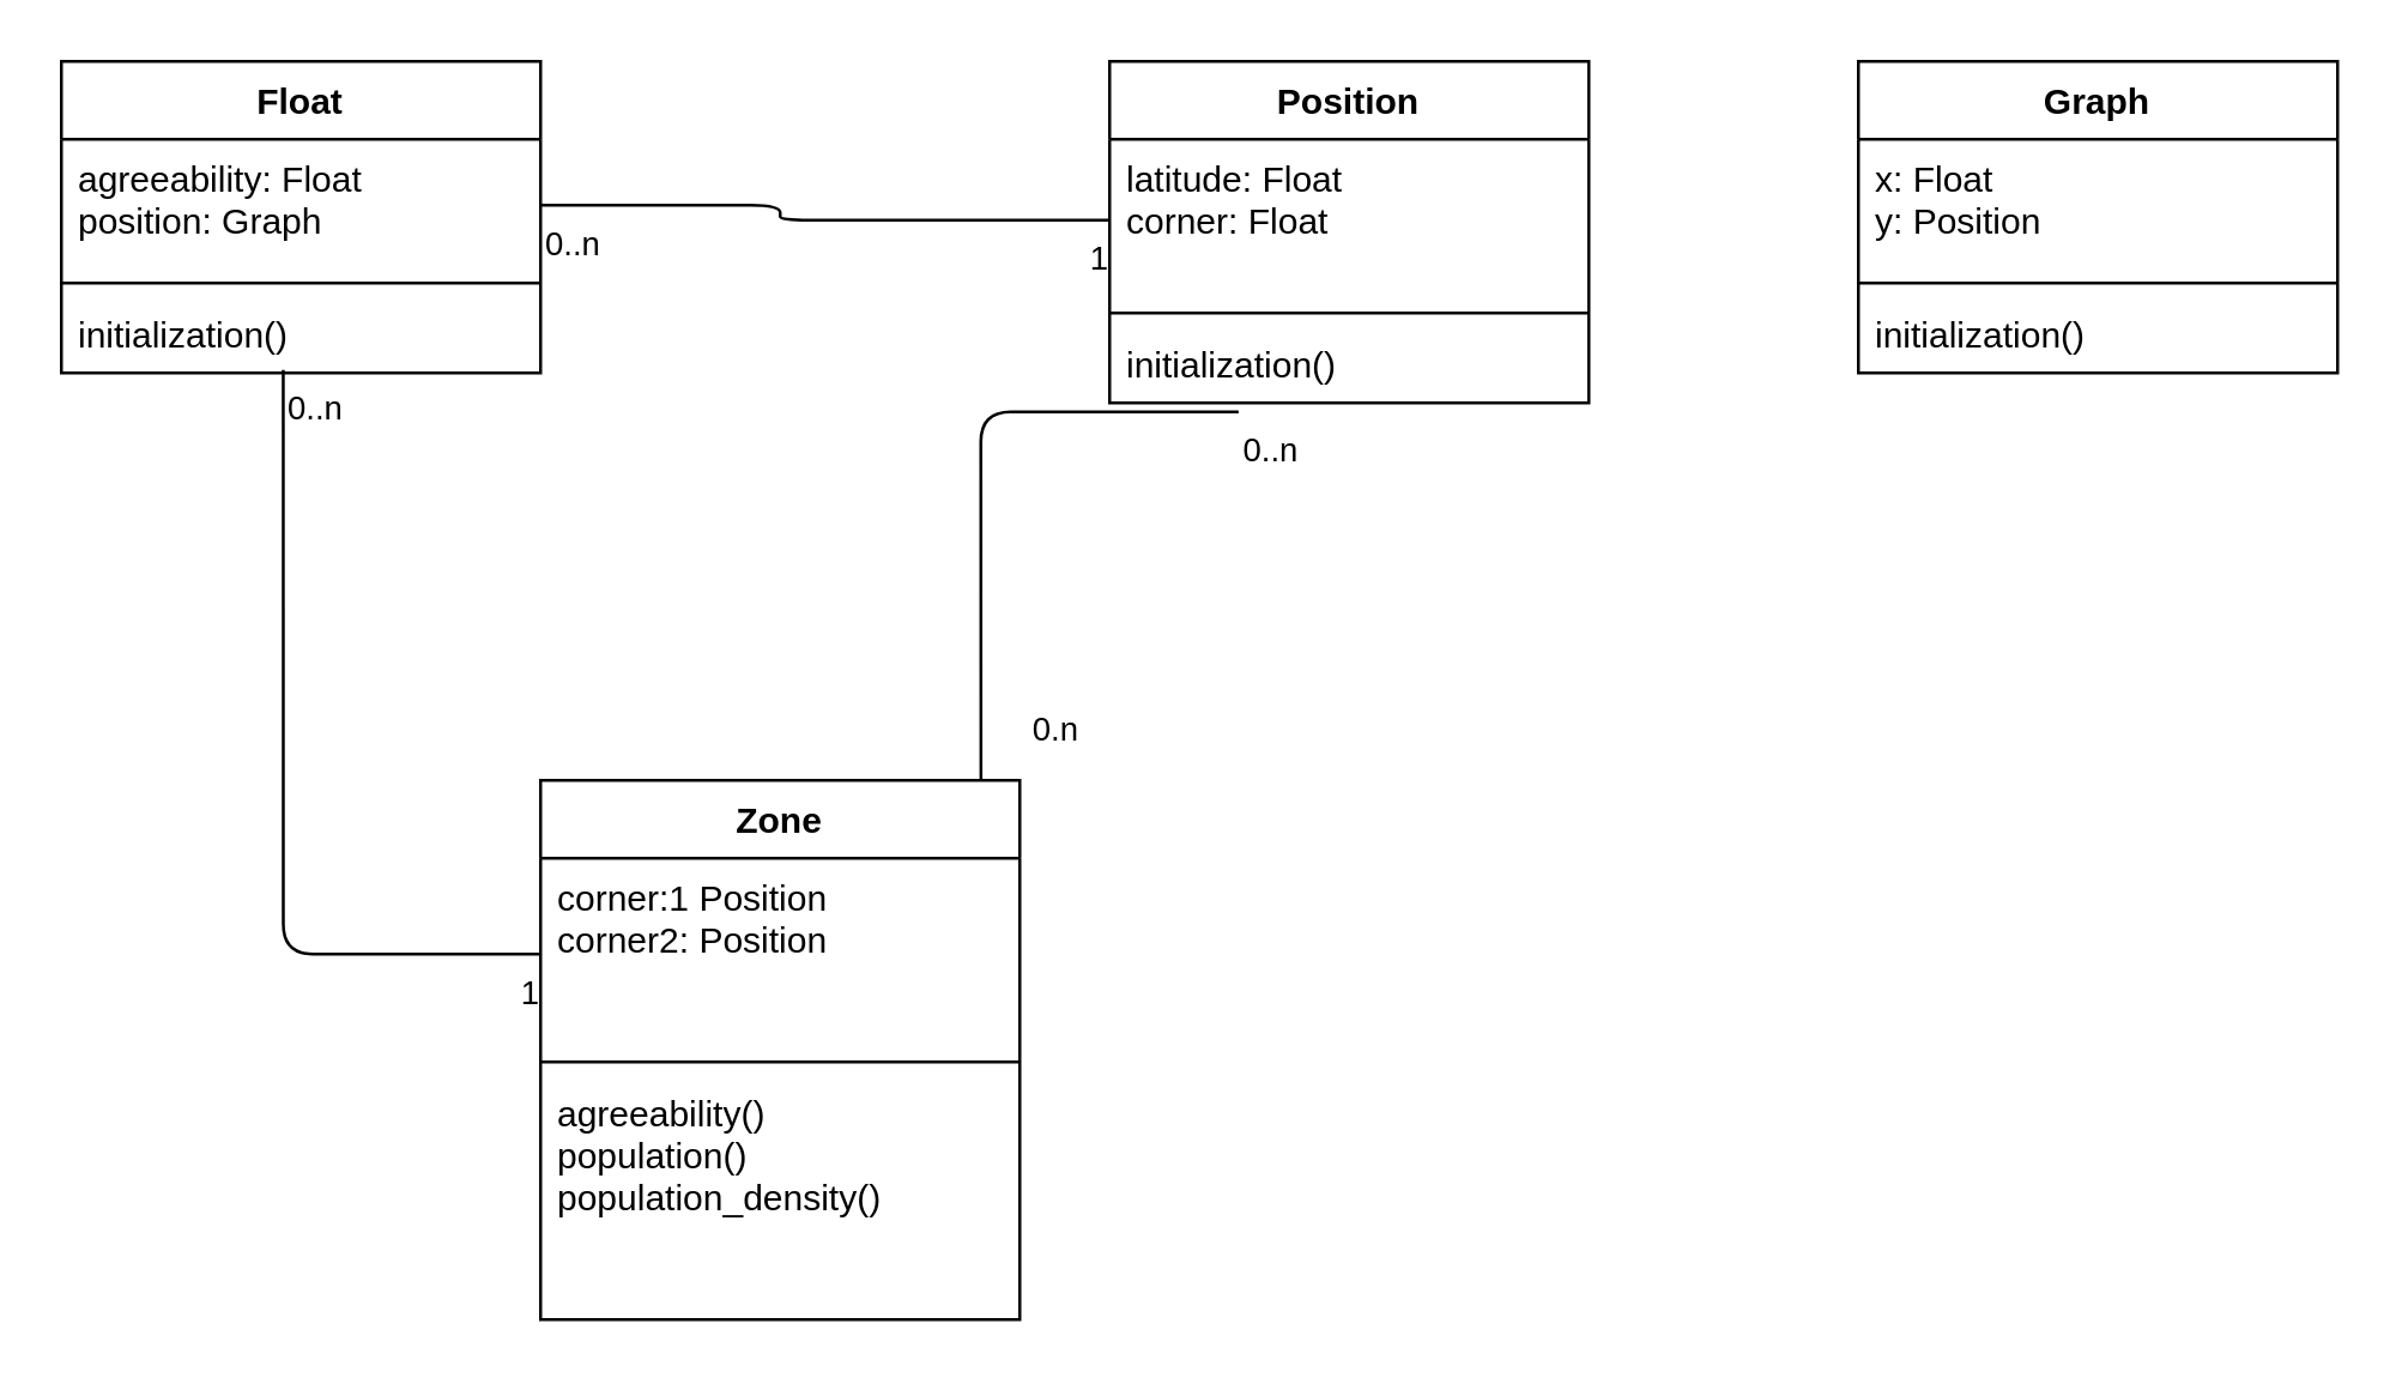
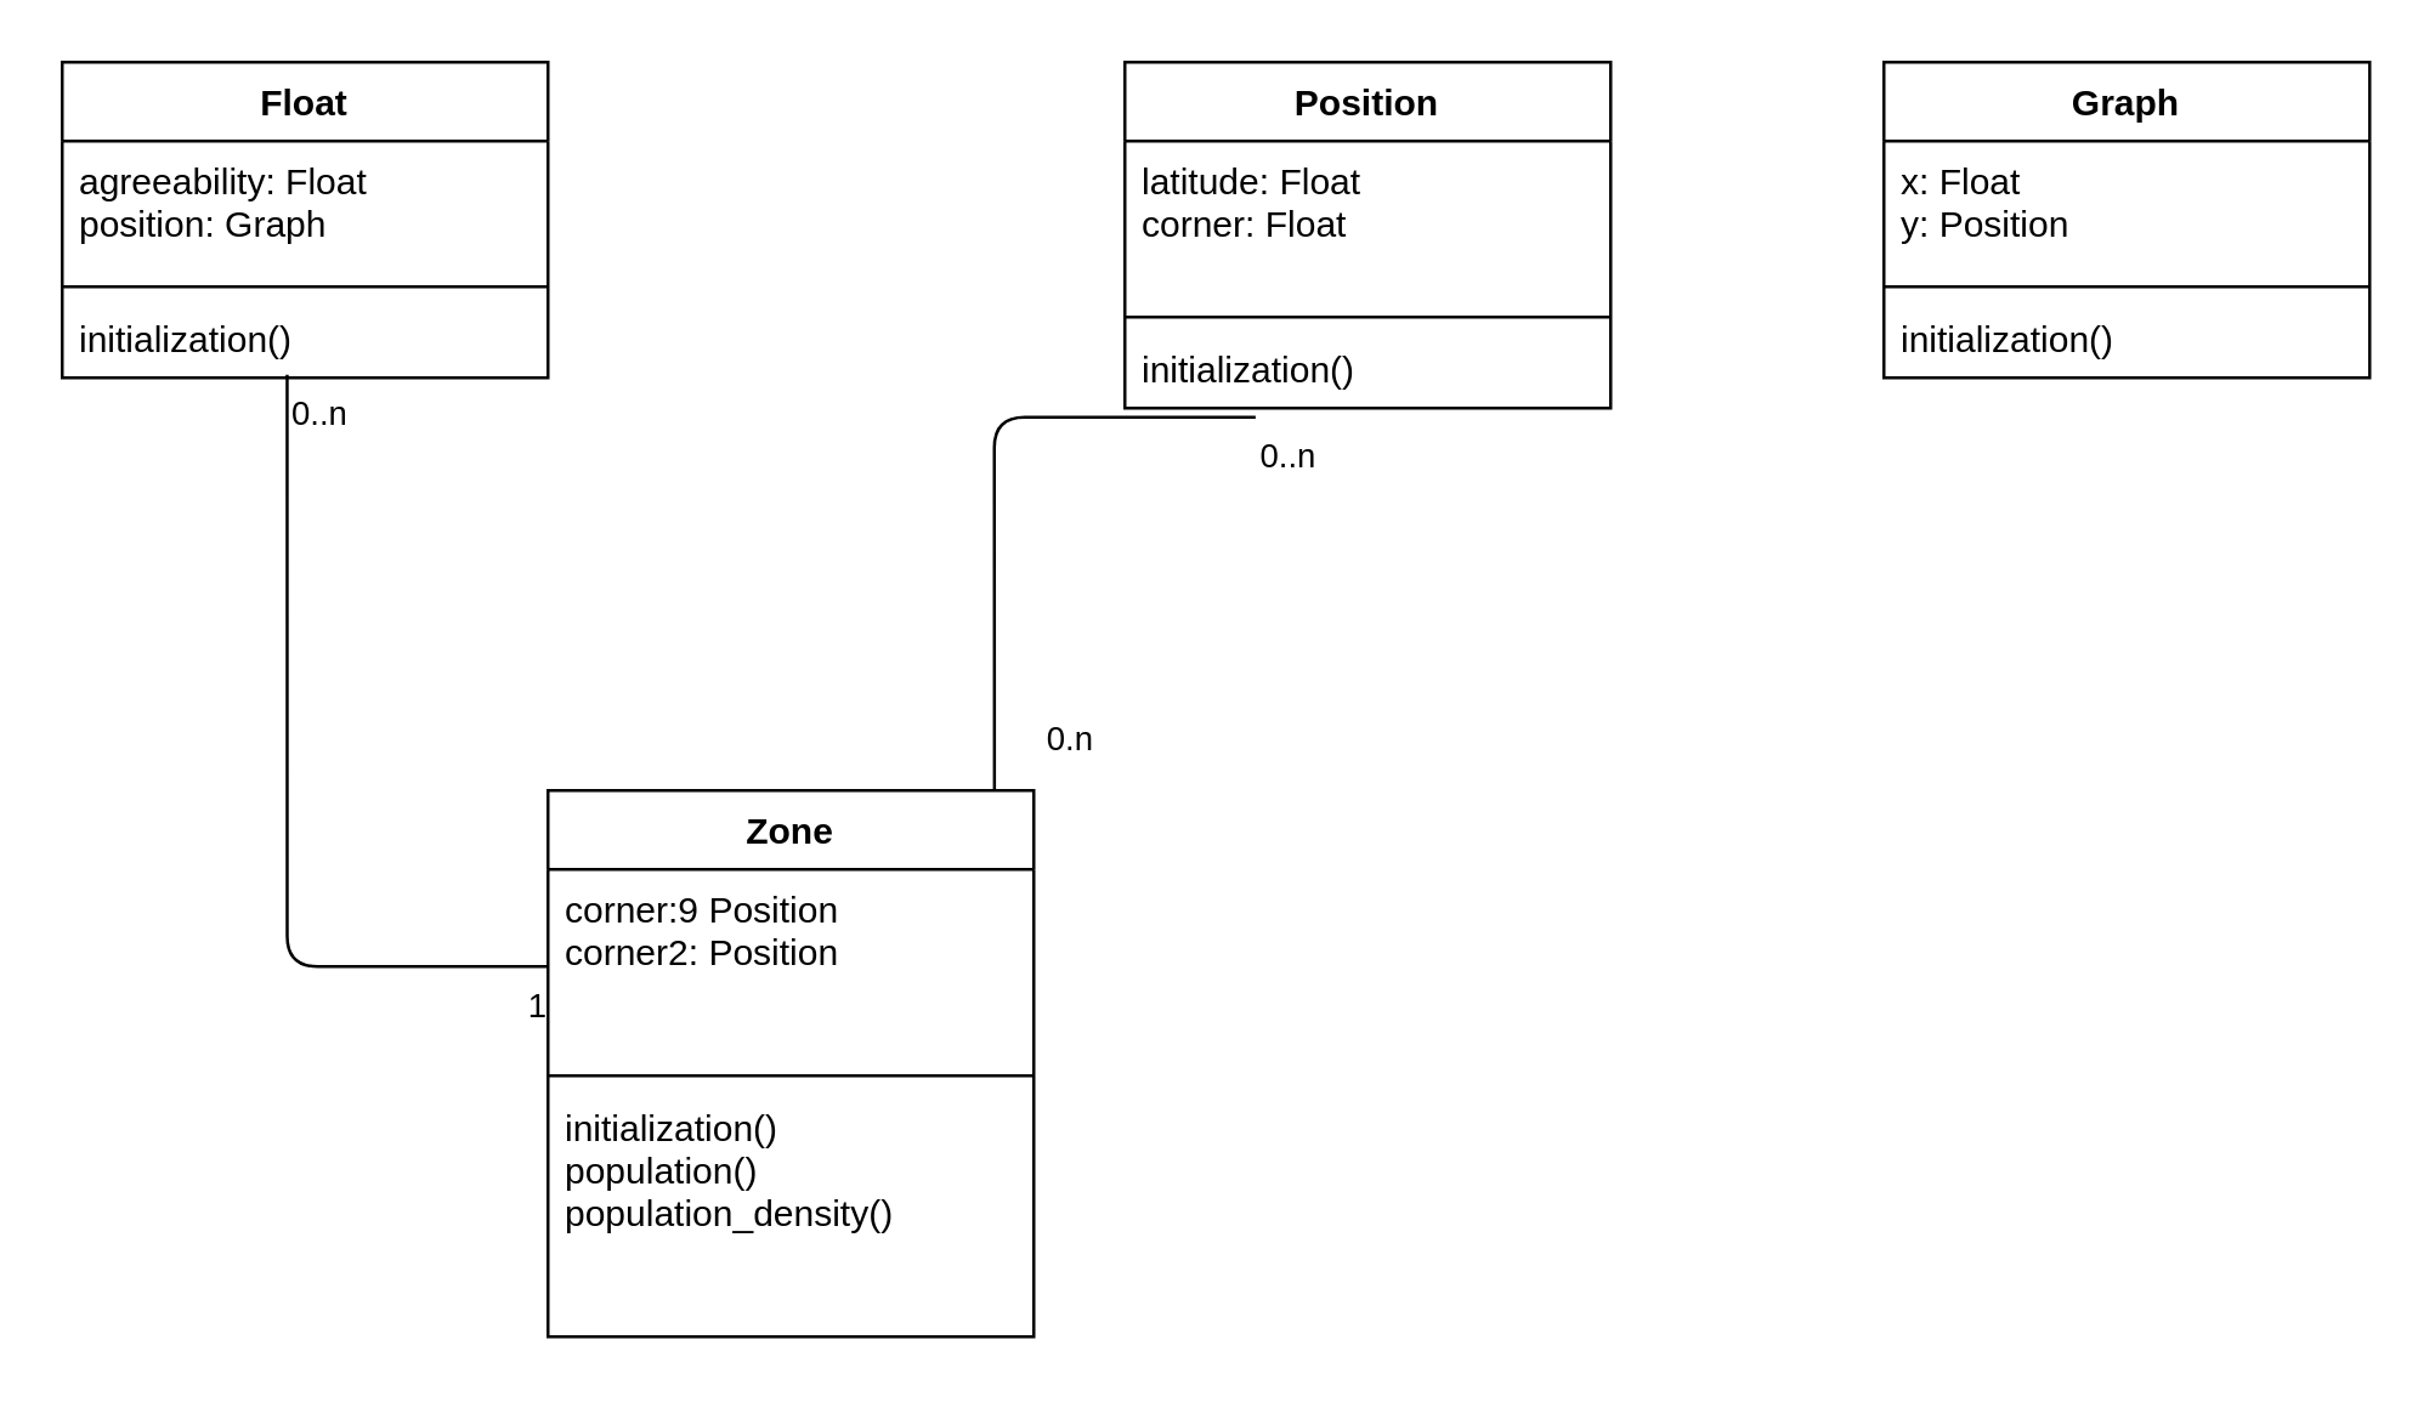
  <mxCell id="0" />
  <mxCell id="1" parent="0" />
  <mxCell id="2" value="Float" style="swimlane;fontStyle=1;align=center;verticalAlign=top;childLayout=stackLayout;horizontal=1;startSize=26;horizontalStack=0;resizeParent=1;resizeParentMax=0;resizeLast=0;collapsible=1;marginBottom=0;" vertex="1" parent="1"><mxGeometry x="20" y="20" width="160" height="104" as="geometry" /></mxCell>
  <mxCell id="3" value="agreeability: Float&#10;position: Graph" style="text;strokeColor=none;fillColor=none;align=left;verticalAlign=top;spacingLeft=4;spacingRight=4;overflow=hidden;rotatable=0;points=[[0,0.5],[1,0.5]];portConstraint=eastwest;" vertex="1" parent="2"><mxGeometry y="26" width="160" height="44" as="geometry" /></mxCell>
  <mxCell id="4" value="" style="line;strokeWidth=1;fillColor=none;align=left;verticalAlign=middle;spacingTop=-1;spacingLeft=3;spacingRight=3;rotatable=0;labelPosition=right;points=[];portConstraint=eastwest;" vertex="1" parent="2"><mxGeometry y="70" width="160" height="8" as="geometry" /></mxCell>
  <mxCell id="5" value="initialization()" style="text;strokeColor=none;fillColor=none;align=left;verticalAlign=top;spacingLeft=4;spacingRight=4;overflow=hidden;rotatable=0;points=[[0,0.5],[1,0.5]];portConstraint=eastwest;" vertex="1" parent="2"><mxGeometry y="78" width="160" height="26" as="geometry" /></mxCell>
  <mxCell id="6" value="Position" style="swimlane;fontStyle=1;align=center;verticalAlign=top;childLayout=stackLayout;horizontal=1;startSize=26;horizontalStack=0;resizeParent=1;resizeParentMax=0;resizeLast=0;collapsible=1;marginBottom=0;" vertex="1" parent="1"><mxGeometry x="370" y="20" width="160" height="114" as="geometry" /></mxCell>
  <mxCell id="7" value="latitude: Float&#10;corner: Float" style="text;strokeColor=none;fillColor=none;align=left;verticalAlign=top;spacingLeft=4;spacingRight=4;overflow=hidden;rotatable=0;points=[[0,0.5],[1,0.5]];portConstraint=eastwest;" vertex="1" parent="6"><mxGeometry y="26" width="160" height="54" as="geometry" /></mxCell>
  <mxCell id="8" value="" style="line;strokeWidth=1;fillColor=none;align=left;verticalAlign=middle;spacingTop=-1;spacingLeft=3;spacingRight=3;rotatable=0;labelPosition=right;points=[];portConstraint=eastwest;" vertex="1" parent="6"><mxGeometry y="80" width="160" height="8" as="geometry" /></mxCell>
  <mxCell id="9" value="initialization()" style="text;strokeColor=none;fillColor=none;align=left;verticalAlign=top;spacingLeft=4;spacingRight=4;overflow=hidden;rotatable=0;points=[[0,0.5],[1,0.5]];portConstraint=eastwest;" vertex="1" parent="6"><mxGeometry y="88" width="160" height="26" as="geometry" /></mxCell>
  <mxCell id="10" value="Graph" style="swimlane;fontStyle=1;align=center;verticalAlign=top;childLayout=stackLayout;horizontal=1;startSize=26;horizontalStack=0;resizeParent=1;resizeParentMax=0;resizeLast=0;collapsible=1;marginBottom=0;" vertex="1" parent="1"><mxGeometry x="620" y="20" width="160" height="104" as="geometry" /></mxCell>
  <mxCell id="11" value="x: Float&#10;y: Position" style="text;strokeColor=none;fillColor=none;align=left;verticalAlign=top;spacingLeft=4;spacingRight=4;overflow=hidden;rotatable=0;points=[[0,0.5],[1,0.5]];portConstraint=eastwest;" vertex="1" parent="10"><mxGeometry y="26" width="160" height="44" as="geometry" /></mxCell>
  <mxCell id="12" value="" style="line;strokeWidth=1;fillColor=none;align=left;verticalAlign=middle;spacingTop=-1;spacingLeft=3;spacingRight=3;rotatable=0;labelPosition=right;points=[];portConstraint=eastwest;" vertex="1" parent="10"><mxGeometry y="70" width="160" height="8" as="geometry" /></mxCell>
  <mxCell id="13" value="initialization()" style="text;strokeColor=none;fillColor=none;align=left;verticalAlign=top;spacingLeft=4;spacingRight=4;overflow=hidden;rotatable=0;points=[[0,0.5],[1,0.5]];portConstraint=eastwest;" vertex="1" parent="10"><mxGeometry y="78" width="160" height="26" as="geometry" /></mxCell>
  <mxCell id="14" value="Zone" style="swimlane;fontStyle=1;align=center;verticalAlign=top;childLayout=stackLayout;horizontal=1;startSize=26;horizontalStack=0;resizeParent=1;resizeParentMax=0;resizeLast=0;collapsible=1;marginBottom=0;" vertex="1" parent="1"><mxGeometry x="180" y="260" width="160" height="180" as="geometry" /></mxCell>
- <mxCell id="15" value="corner:1 Position&#10;corner2: Position" style="text;strokeColor=none;fillColor=none;align=left;verticalAlign=top;spacingLeft=4;spacingRight=4;overflow=hidden;rotatable=0;points=[[0,0.5],[1,0.5]];portConstraint=eastwest;" vertex="1" parent="14"><mxGeometry y="26" width="160" height="64" as="geometry" /></mxCell>
+ <mxCell id="15" value="corner:9 Position&#10;corner2: Position" style="text;strokeColor=none;fillColor=none;align=left;verticalAlign=top;spacingLeft=4;spacingRight=4;overflow=hidden;rotatable=0;points=[[0,0.5],[1,0.5]];portConstraint=eastwest;" vertex="1" parent="14"><mxGeometry y="26" width="160" height="64" as="geometry" /></mxCell>
  <mxCell id="16" value="" style="line;strokeWidth=1;fillColor=none;align=left;verticalAlign=middle;spacingTop=-1;spacingLeft=3;spacingRight=3;rotatable=0;labelPosition=right;points=[];portConstraint=eastwest;" vertex="1" parent="14"><mxGeometry y="90" width="160" height="8" as="geometry" /></mxCell>
- <mxCell id="17" value="agreeability()&#10;population()&#10;population_density()" style="text;strokeColor=none;fillColor=none;align=left;verticalAlign=top;spacingLeft=4;spacingRight=4;overflow=hidden;rotatable=0;points=[[0,0.5],[1,0.5]];portConstraint=eastwest;" vertex="1" parent="14"><mxGeometry y="98" width="160" height="82" as="geometry" /></mxCell>
- <mxCell id="18" value="" style="endArrow=none;html=1;endSize=12;startArrow=none;startSize=14;startFill=0;edgeStyle=orthogonalEdgeStyle;exitX=1;exitY=0.5;exitDx=0;exitDy=0;endFill=0;" edge="1" parent="1" source="3" target="7"><mxGeometry x="0.077" y="-37" relative="1" as="geometry"><mxPoint x="200" y="150" as="sourcePoint" /><mxPoint x="360" y="150" as="targetPoint" /><Array as="points"><mxPoint x="260" y="68" /><mxPoint x="260" y="73" /></Array><mxPoint as="offset" /></mxGeometry></mxCell>
- <mxCell id="19" value="0..n" style="edgeLabel;resizable=0;html=1;align=left;verticalAlign=top;" connectable="0" vertex="1" parent="18"><mxGeometry x="-1" relative="1" as="geometry" /></mxCell>
- <mxCell id="20" value="1" style="edgeLabel;resizable=0;html=1;align=right;verticalAlign=top;" connectable="0" vertex="1" parent="18"><mxGeometry x="1" relative="1" as="geometry" /></mxCell>
+ <mxCell id="17" value="initialization()&#10;population()&#10;population_density()" style="text;strokeColor=none;fillColor=none;align=left;verticalAlign=top;spacingLeft=4;spacingRight=4;overflow=hidden;rotatable=0;points=[[0,0.5],[1,0.5]];portConstraint=eastwest;" vertex="1" parent="14"><mxGeometry y="98" width="160" height="82" as="geometry" /></mxCell>
  <mxCell id="21" value="" style="endArrow=none;html=1;endSize=12;startArrow=none;startSize=14;startFill=0;edgeStyle=orthogonalEdgeStyle;exitX=0.269;exitY=1.115;exitDx=0;exitDy=0;exitPerimeter=0;entryX=0.919;entryY=0;entryDx=0;entryDy=0;entryPerimeter=0;endFill=0;" edge="1" parent="1" source="9" target="14"><mxGeometry relative="1" as="geometry"><mxPoint x="410" y="190" as="sourcePoint" /><mxPoint x="570" y="190" as="targetPoint" /></mxGeometry></mxCell>
  <mxCell id="22" value="0..n" style="edgeLabel;resizable=0;html=1;align=left;verticalAlign=top;" connectable="0" vertex="1" parent="21"><mxGeometry x="-1" relative="1" as="geometry" /></mxCell>
  <mxCell id="23" value="0.n" style="edgeLabel;resizable=0;html=1;align=right;verticalAlign=top;" connectable="0" vertex="1" parent="21"><mxGeometry x="1" relative="1" as="geometry"><mxPoint x="32.96" y="-29.96" as="offset" /></mxGeometry></mxCell>
  <mxCell id="24" value="" style="endArrow=none;html=1;endSize=12;startArrow=none;startSize=14;startFill=0;edgeStyle=orthogonalEdgeStyle;exitX=0.463;exitY=0.962;exitDx=0;exitDy=0;exitPerimeter=0;entryX=0;entryY=0.5;entryDx=0;entryDy=0;endFill=0;" edge="1" parent="1" source="5" target="15"><mxGeometry relative="1" as="geometry"><mxPoint x="420" y="280" as="sourcePoint" /><mxPoint x="580" y="280" as="targetPoint" /></mxGeometry></mxCell>
  <mxCell id="25" value="0..n" style="edgeLabel;resizable=0;html=1;align=left;verticalAlign=top;" connectable="0" vertex="1" parent="24"><mxGeometry x="-1" relative="1" as="geometry" /></mxCell>
  <mxCell id="26" value="1" style="edgeLabel;resizable=0;html=1;align=right;verticalAlign=top;" connectable="0" vertex="1" parent="24"><mxGeometry x="1" relative="1" as="geometry" /></mxCell>
